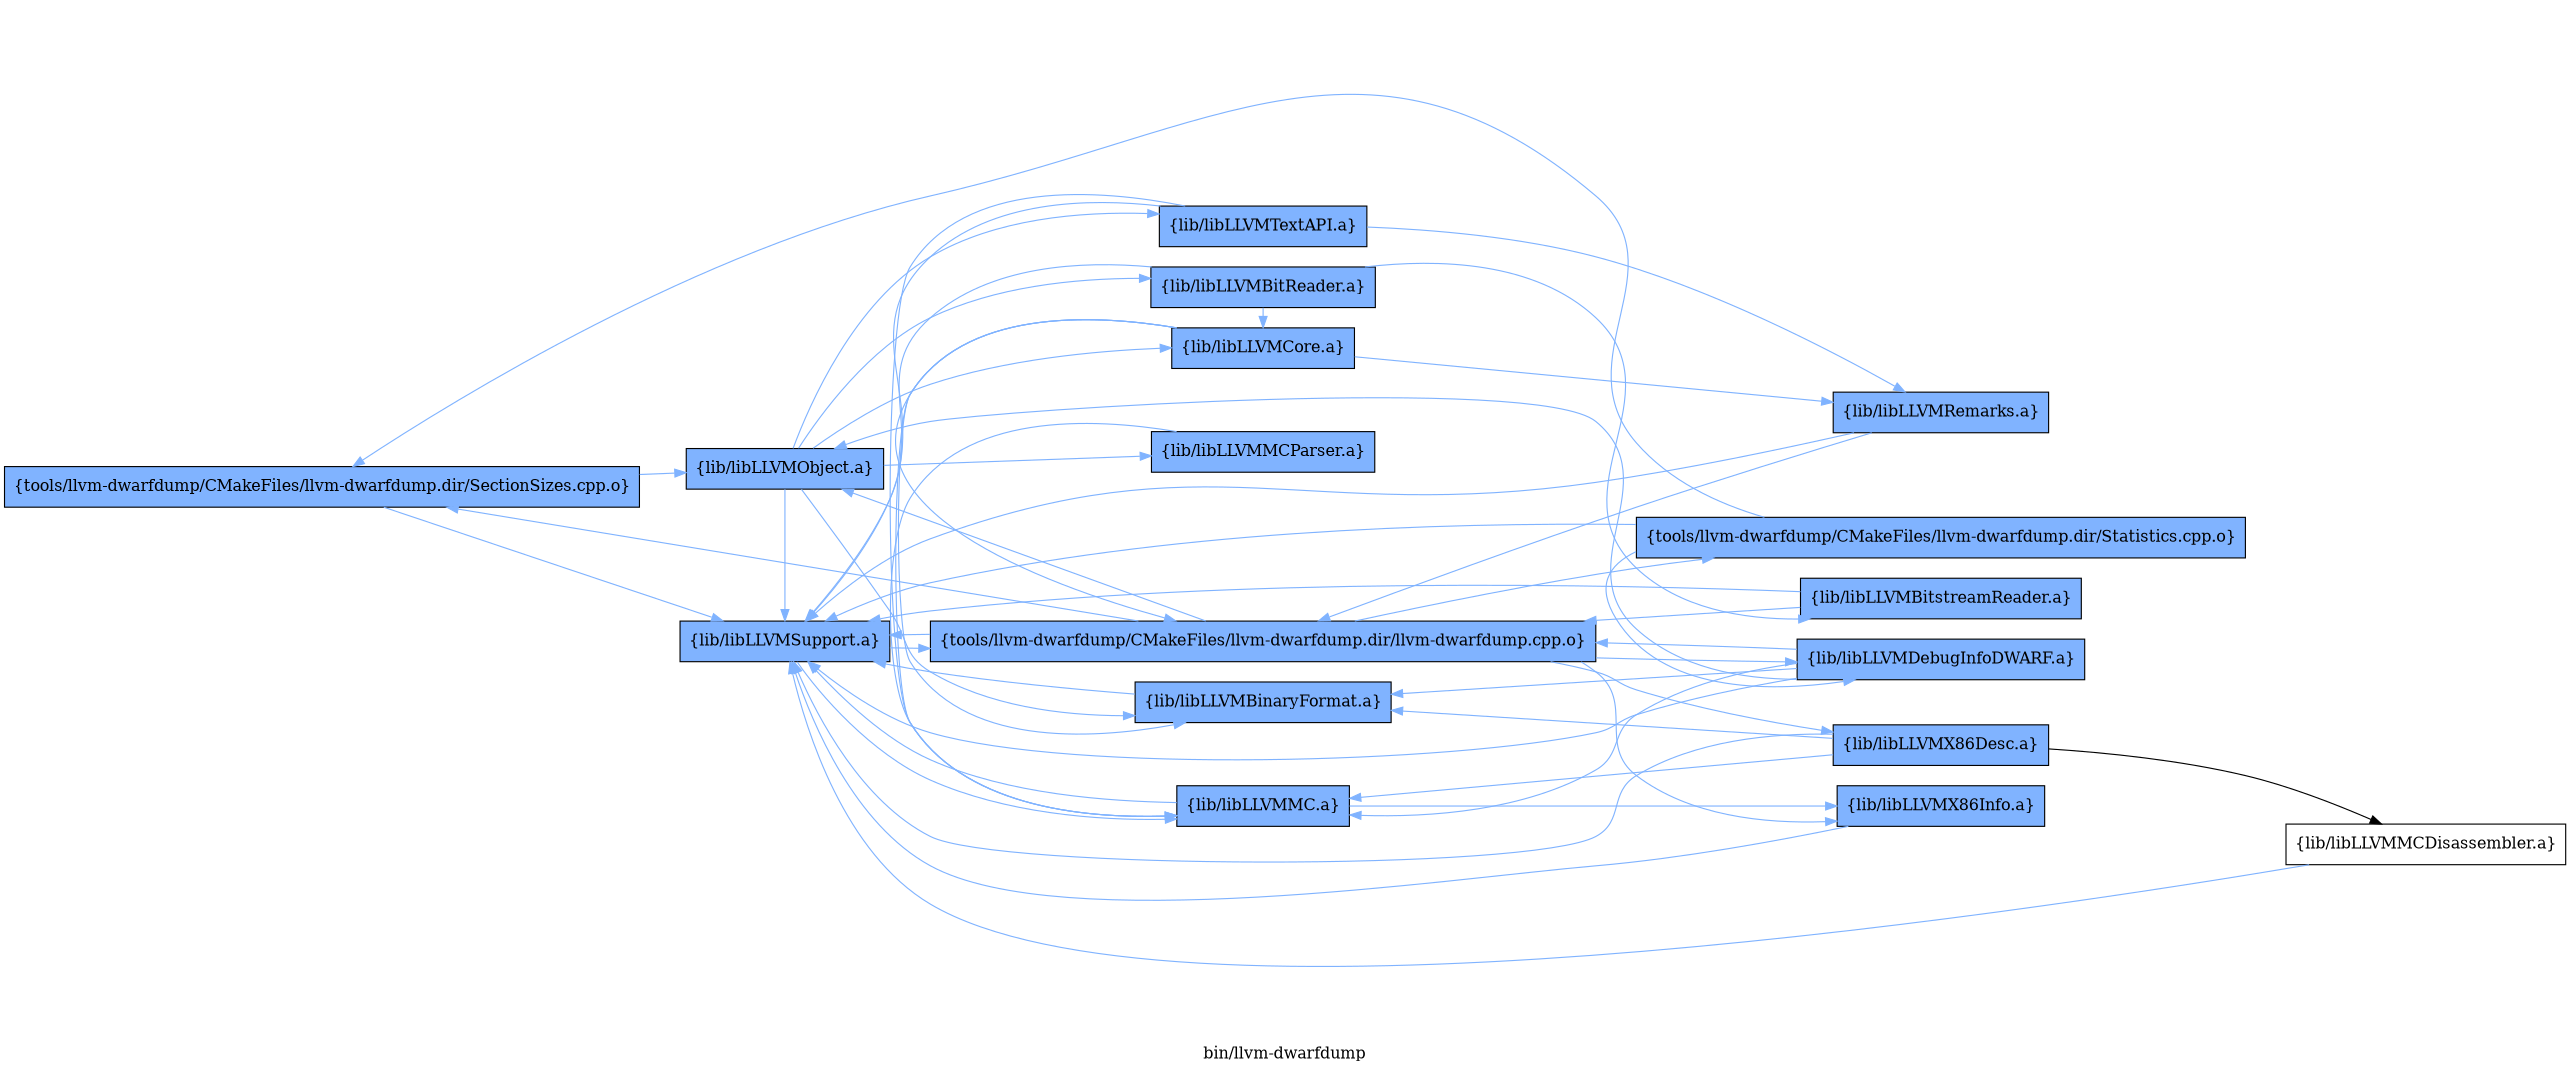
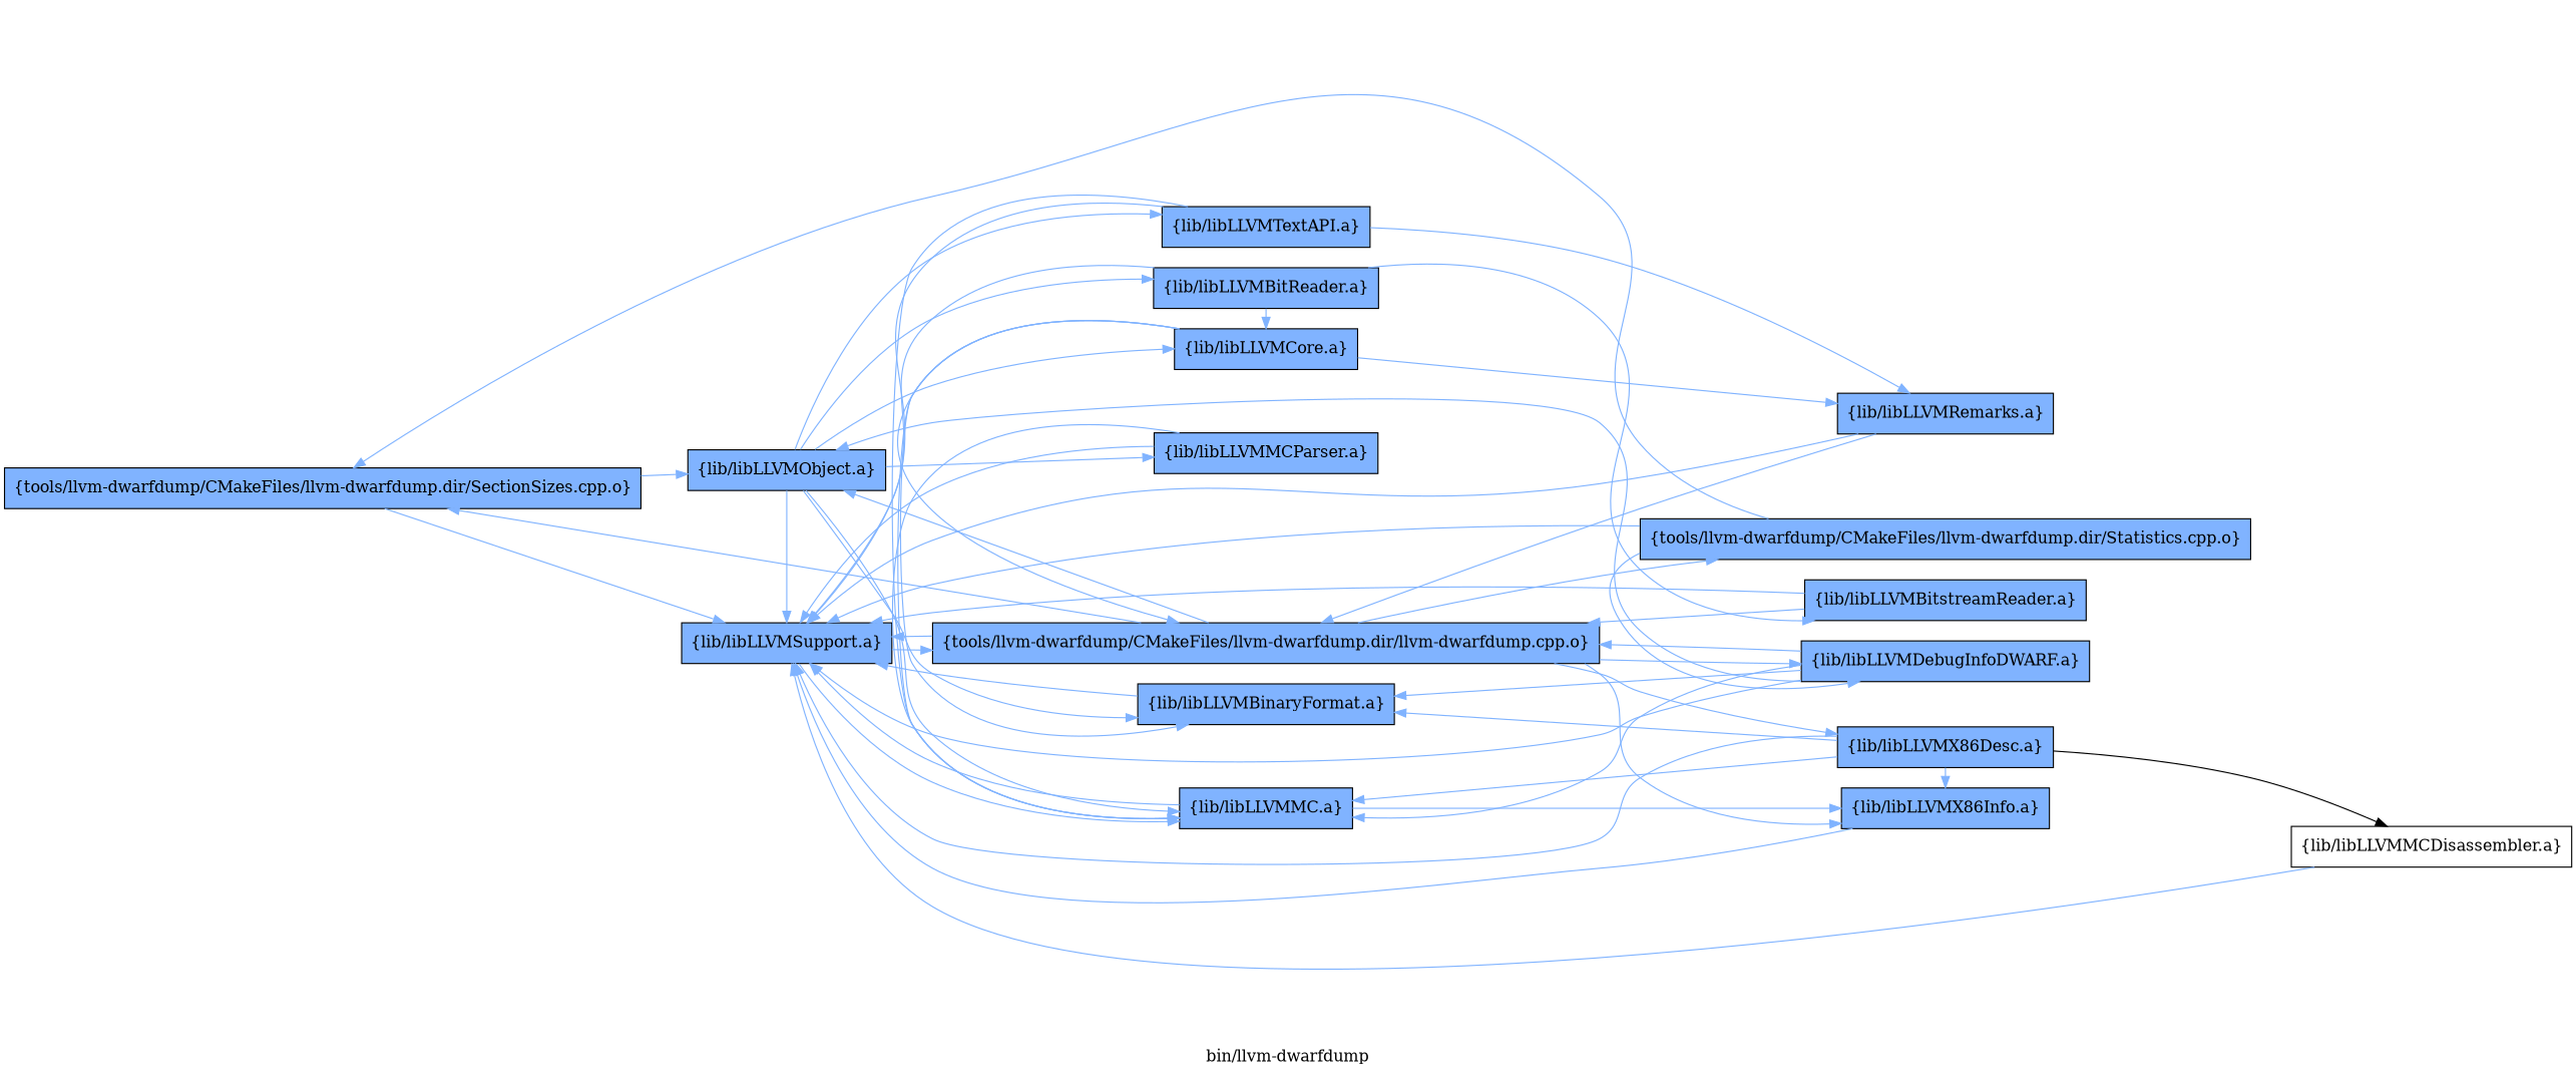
  digraph {
    label="bin/llvm-dwarfdump"
    rankdir=LR
    node [fillcolor="0.600000 0.5 1" group=1 shape=box style=filled]
    edge [color="0.600000 0.5 1"]
    n1 [label="{tools/llvm-dwarfdump/CMakeFiles/llvm-dwarfdump.dir/SectionSizes.cpp.o}"]
    n2 [label="{lib/libLLVMObject.a}"]
    n3 [label="{lib/libLLVMSupport.a}"]
    n4 [label="{lib/libLLVMBinaryFormat.a}"]
    n5 [label="{lib/libLLVMMC.a}"]
    n6 [label="{lib/libLLVMBitReader.a}"]
    n7 [label="{lib/libLLVMCore.a}"]
    n8 [label="{lib/libLLVMMCParser.a}"]
    n9 [label="{lib/libLLVMTextAPI.a}"]
    n10 [label="{tools/llvm-dwarfdump/CMakeFiles/llvm-dwarfdump.dir/llvm-dwarfdump.cpp.o}"]
    n11 [label="{lib/libLLVMBitstreamReader.a}"]
    n12 [label="{lib/libLLVMRemarks.a}"]
    n13 [label="{tools/llvm-dwarfdump/CMakeFiles/llvm-dwarfdump.dir/Statistics.cpp.o}"]
    n14 [label="{lib/libLLVMDebugInfoDWARF.a}"]
    n15 [label="{lib/libLLVMX86Desc.a}"]
    n16 [label="{lib/libLLVMX86Info.a}"]
    n17 [group=0 label="{lib/libLLVMMCDisassembler.a}" fillcolor="" style=""]
    subgraph sub_1 {
      rank=same
      n1
    }
    subgraph sub_2 {
      rank=same
      n2
      n3
    }
    subgraph sub_3 {
      rank=same
      n4
      n5
      n6
      n7
      n8
      n9
      n10
    }
    subgraph sub_4 {
      rank=same
      n11
      n12
      n13
      n14
      n15
      n16
    }
    n1 -> n2
    n1 -> n3
    n2 -> n3
    n2 -> n4
+   n2 -> n5
    n2 -> n6
    n2 -> n7
    n2 -> n8
    n2 -> n9
    n3 -> n5
    n3 -> n10
    n4 -> n3
    n5 -> n3
    n5 -> n16
    n6 -> n3
    n6 -> n7
    n6 -> n11
    n7 -> n4
    n7 -> n5
    n7 -> n10
    n7 -> n12
+   n8 -> n3
    n8 -> n5
    n9 -> n3
    n9 -> n5
    n9 -> n12
    n10 -> n1
    n10 -> n2
    n10 -> n3
    n10 -> n13
    n10 -> n14
    n10 -> n15
    n10 -> n16
    n11 -> n3
    n11 -> n10
    n12 -> n3
    n12 -> n10
    n13 -> n1
    n13 -> n3
    n13 -> n14
    n14 -> n2
    n14 -> n3
    n14 -> n4
    n14 -> n5
    n14 -> n10
    n15 -> n3
    n15 -> n4
    n15 -> n5
+   n15 -> n16
    n15 -> n17 [color=""]
    n16 -> n3
    n17 -> n3
  }
